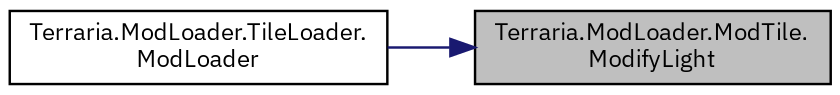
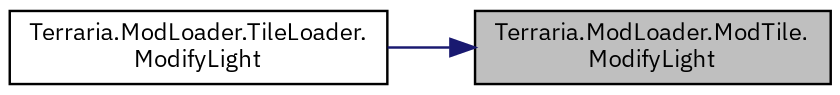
  digraph {
    rankdir=RL
    fontname="IBM Plex Sans"
    node [color=black fontname="IBM Plex Sans" fontsize=10 shape=record style=filled]
    n1 [fillcolor=grey75 fontcolor=black height=0.2 label="Terraria.ModLoader.ModTile.\lModifyLight" width=0.4]
-   n2 [fillcolor=white height=0.2 label="Terraria.ModLoader.TileLoader.\lModLoader" width=0.4]
+   n2 [fillcolor=white height=0.2 label="Terraria.ModLoader.TileLoader.\lModifyLight" width=0.4]
    n1 -> n2 [color=midnightblue dir=back fontname="IBM Plex Sans" fontsize=10 labelfontname=Helvetica labelfontsize=10 style=solid]
  }
